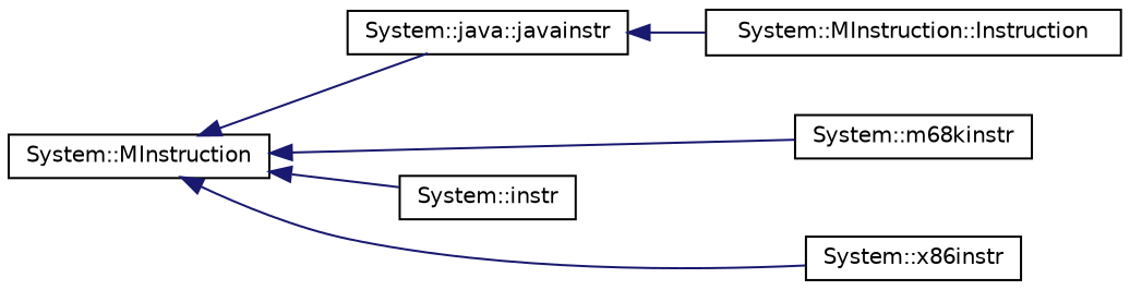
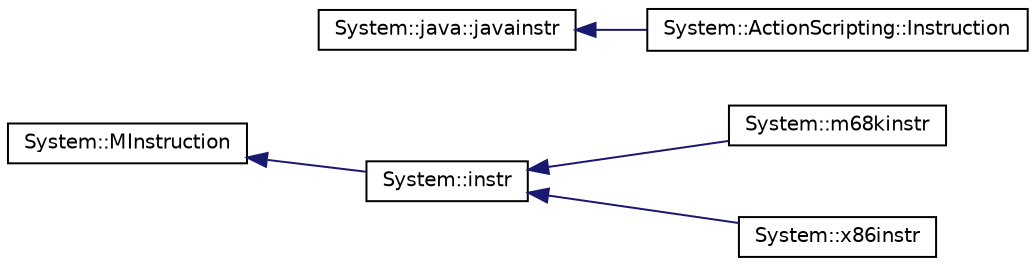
  digraph {
    rankdir=LR
    node [color=black fillcolor=white fontname=Helvetica fontsize=10 shape=record style=filled]
    edge [color=midnightblue dir=back fontname=Helvetica fontsize=10 labelfontname=Helvetica labelfontsize=10 style=solid]
    n1 [height=0.2 label="System::MInstruction" width=0.4]
    n2 [height=0.2 label="System::java::javainstr" width=0.4]
    n3 [height=0.2 label="System::m68kinstr" width=0.4]
    n4 [height=0.2 label="System::instr" width=0.4]
    n5 [height=0.2 label="System::x86instr" width=0.4]
-   n6 [height=0.2 label="System::MInstruction::Instruction" width=0.4]
-   n1 -> n2
-   n1 -> n3
+   n6 [height=0.2 label="System::ActionScripting::Instruction" width=0.4]
+   n4 -> n3
    n1 -> n4
-   n1 -> n5
+   n4 -> n5
    n2 -> n6
  }
